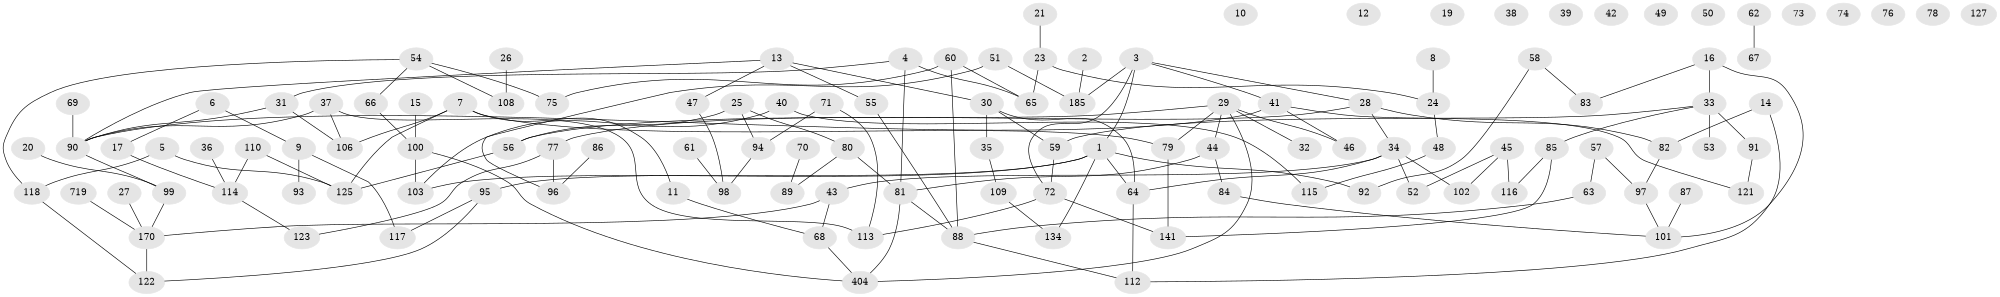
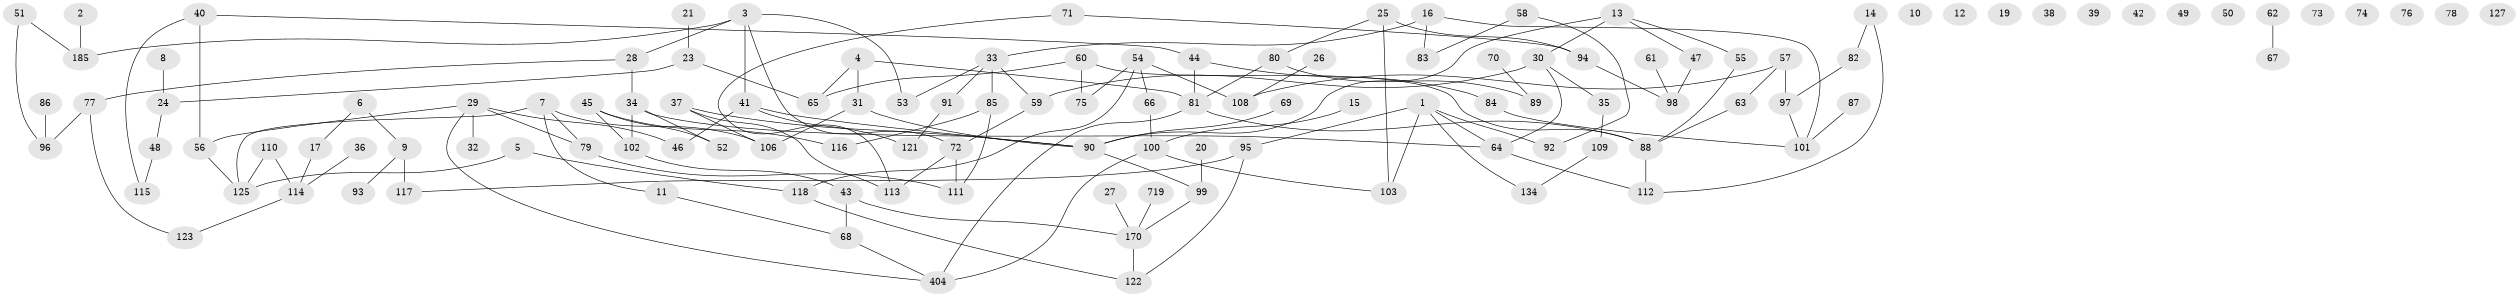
  graph {
    node [color=gray90 style=filled]
    1
    64
    92
    95
    103
    n6 [label=134]
    112
    117
    122
    n10 [label=185]
    2
    3
    28
    41
    53
    72
    82
    34
    77
    90
    46
    121
    113
-   111 [label=141]
+   111
    4
    31
    65
    81
    106
    44
    84
    5
    118
    125
    6
    9
    17
    93
    114
    7
    11
    79
    68
    8
    24
    48
    10
    n48 [label=404]
    99
    12
    13
    30
    47
    55
    35
    59
    98
    88
    14
    97
    15
    100
    16
    33
    83
    101
    91
    85
    123
    87
    19
    20
    n73 [label=170]
    21
    23
    25
    80
    94
    115
    89
    26
    108
    27
    43
    52
    102
    96
    29
    32
    56
    109
    36
    37
    38
    39
    40
    42
    45
    116
    49
    50
    51
    54
    66
    75
    57
    63
    58
    60
    61
    62
    67
    69
    70
    71
    73
    74
    76
    78
    86
    n121 [label=127]
    110
    n123 [label=719]
    1 -- 64
    1 -- 92
    1 -- 95
    1 -- 103
    1 -- n6
    64 -- 112
    95 -- 117
    95 -- 122
    2 -- n10
    3 -- n10
    3 -- 28
    3 -- 41
-   3 -- 1
+   3 -- 53
    3 -- 72
-   28 -- 82
    28 -- 34
    28 -- 77
    41 -- 90
    41 -- 46
    41 -- 121
    72 -- 113
    72 -- 111
    82 -- 97
    34 -- 64
-   34 -- 43
+   102 -- 43
    34 -- 52
    34 -- 102
    77 -- 123
    77 -- 96
    90 -- 99
    4 -- 31
    4 -- 65
    4 -- 81
    31 -- 90
    31 -- 106
    81 -- n48
    81 -- 88
    44 -- 81
    44 -- 84
    84 -- 101
    5 -- 118
    5 -- 125
    118 -- 122
    6 -- 9
    6 -- 17
    9 -- 117
    9 -- 93
    17 -- 114
    114 -- 123
    7 -- 106
    7 -- 125
    7 -- 11
    7 -- 79
    11 -- 68
    79 -- 111
    68 -- n48
    8 -- 24
    24 -- 48
    48 -- 115
    99 -- n73
    13 -- 90
    13 -- 30
    13 -- 47
    13 -- 55
    30 -- 64
    30 -- 35
    30 -- 59
    47 -- 98
    55 -- 88
    35 -- 109
    59 -- 72
    88 -- 112
    14 -- 112
    14 -- 82
    97 -- 101
    15 -- 100
    100 -- 103
    100 -- n48
    16 -- 33
    16 -- 83
    16 -- 101
    33 -- 53
    33 -- 59
    33 -- 91
    33 -- 85
    91 -- 121
    85 -- 111
    85 -- 116
    87 -- 101
    20 -- 99
    n73 -- 122
    21 -- 23
    23 -- 65
    23 -- 24
    25 -- 103
    25 -- 80
    25 -- 94
    80 -- 81
    80 -- 89
    94 -- 98
    26 -- 108
    27 -- n73
    43 -- 68
    43 -- n73
    29 -- 46
    29 -- 79
    29 -- n48
    29 -- 32
    29 -- 56
    56 -- 125
    109 -- n6
    36 -- 114
    37 -- 90
    37 -- 113
    37 -- 106
-   29 -- 44
+   40 -- 44
    40 -- 115
    40 -- 56
    45 -- 52
    45 -- 102
    45 -- 116
    51 -- n10
    51 -- 96
    54 -- 118
    54 -- 108
    54 -- 66
    54 -- 75
    66 -- 100
    57 -- 97
+   57 -- 108
    57 -- 63
    63 -- 88
    58 -- 92
    58 -- 83
    60 -- 65
    60 -- 88
    60 -- 75
    61 -- 98
    62 -- 67
    69 -- 90
    70 -- 89
    71 -- 113
    71 -- 94
    86 -- 96
    110 -- 125
    110 -- 114
    n123 -- n73
  }
